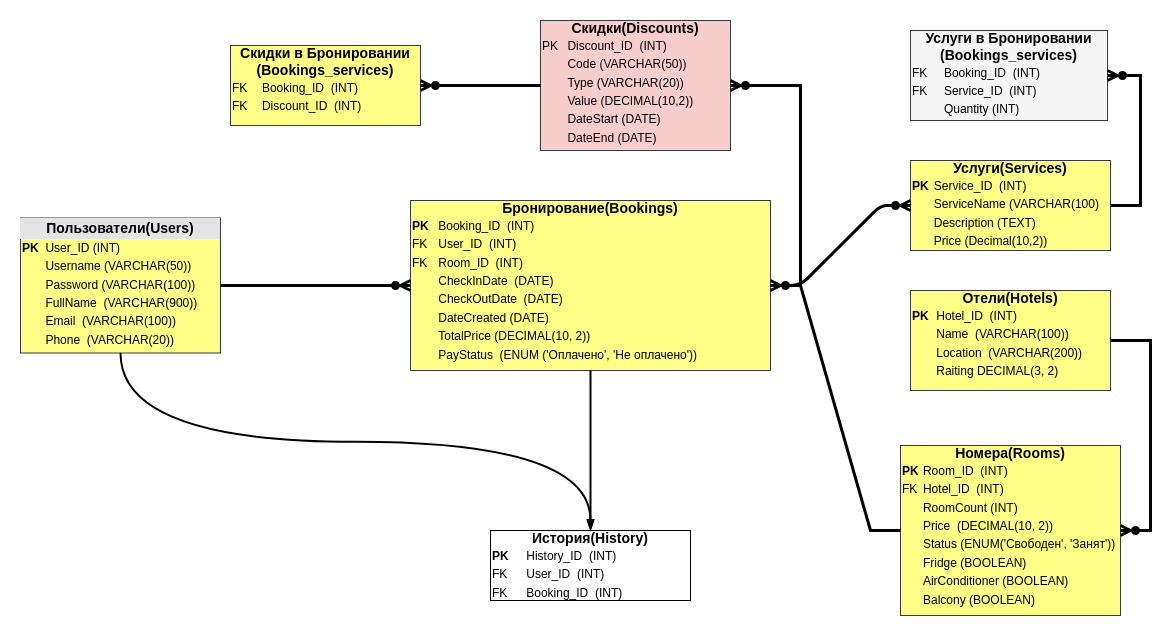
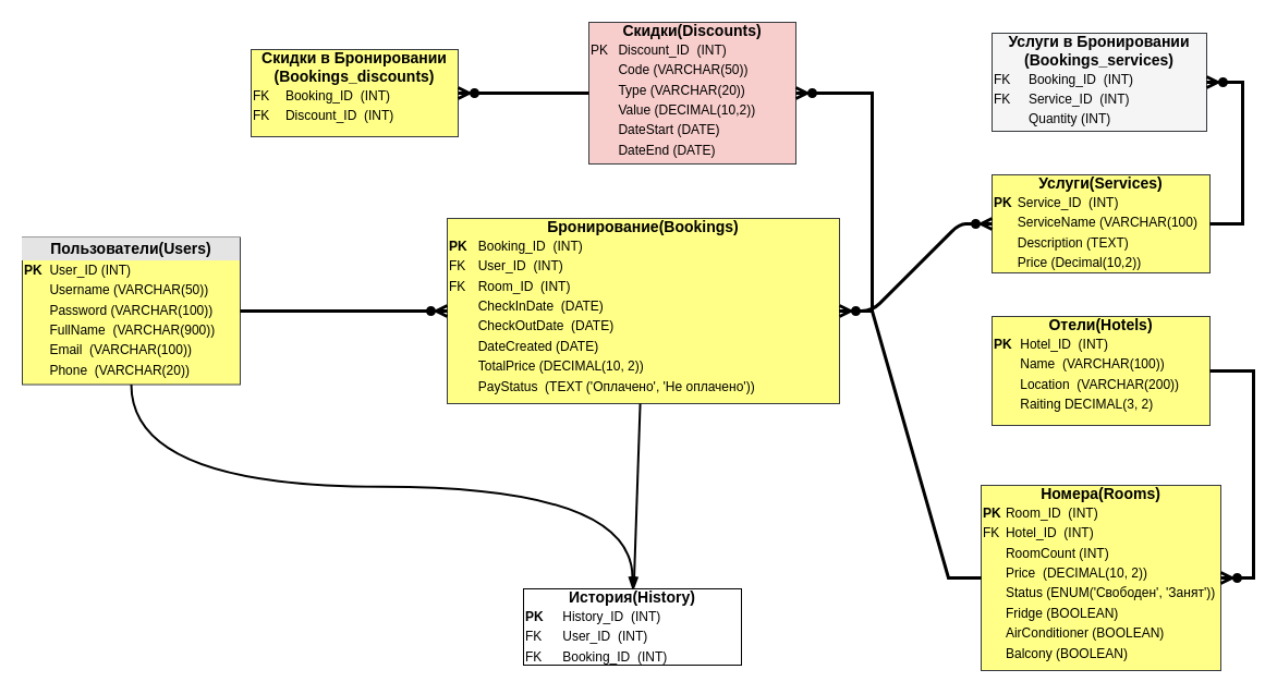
  <mxCell id="0" />
  <mxCell id="1" parent="0" />
  <mxCell id="2" value="&lt;div align=&quot;center&quot; style=&quot;box-sizing: border-box; width: 100%; background: rgb(228, 228, 228); padding: 2px;&quot;&gt;&lt;font style=&quot;font-size: 14px;&quot;&gt;&lt;b&gt;Пользователи(Users)&lt;/b&gt;&lt;/font&gt;&lt;/div&gt;&lt;table style=&quot;width:100%;font-size:1em;&quot; cellpadding=&quot;2&quot; cellspacing=&quot;0&quot;&gt;&lt;tbody&gt;&lt;tr&gt;&lt;td&gt;&lt;b&gt;PK&lt;/b&gt;&lt;/td&gt;&lt;td&gt;User_ID (INT)&lt;/td&gt;&lt;/tr&gt;&lt;tr&gt;&lt;td&gt;&lt;br&gt;&lt;/td&gt;&lt;td&gt;Username (VARCHAR(50))&lt;/td&gt;&lt;/tr&gt;&lt;tr&gt;&lt;td&gt;&lt;br&gt;&lt;/td&gt;&lt;td&gt;Password (VARCHAR(100))&lt;/td&gt;&lt;/tr&gt;&lt;tr&gt;&lt;td&gt;&lt;br&gt;&lt;/td&gt;&lt;td&gt;FullName&amp;nbsp; (VARCHAR(900))&lt;/td&gt;&lt;/tr&gt;&lt;tr&gt;&lt;td&gt;&lt;br&gt;&lt;/td&gt;&lt;td&gt;Email&amp;nbsp; (VARCHAR(100))&lt;/td&gt;&lt;/tr&gt;&lt;tr&gt;&lt;td&gt;&lt;br&gt;&lt;/td&gt;&lt;td&gt;Phone&amp;nbsp; (VARCHAR(20))&lt;/td&gt;&lt;/tr&gt;&lt;tr&gt;&lt;td&gt;&lt;/td&gt;&lt;td&gt;&lt;br&gt;&lt;br&gt;&lt;/td&gt;&lt;/tr&gt;&lt;/tbody&gt;&lt;/table&gt;" style="verticalAlign=top;align=left;overflow=fill;html=1;whiteSpace=wrap;fillColor=#ffff88;strokeColor=#36393d;movable=1;resizable=1;rotatable=1;deletable=1;editable=1;locked=0;connectable=1;" parent="1" vertex="1"><mxGeometry x="20" y="217.5" width="200" height="135" as="geometry" /></mxCell>
  <mxCell id="3" value="&lt;div align=&quot;center&quot;&gt;&lt;font style=&quot;font-size: 14px;&quot;&gt;&lt;b&gt;Отели(Hotels)&lt;/b&gt;&lt;/font&gt;&lt;/div&gt;&lt;table style=&quot;width:100%;font-size:1em;&quot; cellpadding=&quot;2&quot; cellspacing=&quot;0&quot;&gt;&lt;tbody&gt;&lt;tr&gt;&lt;td&gt;&lt;b&gt;PK&lt;/b&gt;&lt;/td&gt;&lt;td&gt;Hotel_ID&amp;nbsp; (INT)&lt;/td&gt;&lt;/tr&gt;&lt;tr&gt;&lt;td&gt;&lt;br&gt;&lt;/td&gt;&lt;td&gt;Name&amp;nbsp; (VARCHAR(100))&lt;/td&gt;&lt;/tr&gt;&lt;tr&gt;&lt;td&gt;&lt;/td&gt;&lt;td&gt;Location&amp;nbsp; (VARCHAR(200))&lt;/td&gt;&lt;/tr&gt;&lt;tr&gt;&lt;td&gt;&lt;br&gt;&lt;/td&gt;&lt;td&gt;Raiting DECIMAL(3, 2)&lt;/td&gt;&lt;/tr&gt;&lt;/tbody&gt;&lt;/table&gt;" style="verticalAlign=top;align=left;overflow=fill;html=1;whiteSpace=wrap;fillColor=#ffff88;strokeColor=#36393d;movable=1;resizable=1;rotatable=1;deletable=1;editable=1;locked=0;connectable=1;" parent="1" vertex="1"><mxGeometry x="910" y="290" width="200" height="100" as="geometry" /></mxCell>
  <mxCell id="4" value="&lt;div align=&quot;center&quot;&gt;&lt;font style=&quot;font-size: 14px;&quot;&gt;&lt;b&gt;Номера(Rooms)&lt;/b&gt;&lt;/font&gt;&lt;/div&gt;&lt;table style=&quot;width:100%;font-size:1em;&quot; cellpadding=&quot;2&quot; cellspacing=&quot;0&quot;&gt;&lt;tbody&gt;&lt;tr&gt;&lt;td&gt;&lt;b&gt;PK&lt;/b&gt;&lt;/td&gt;&lt;td&gt;Room_ID&amp;nbsp; (INT)&lt;/td&gt;&lt;/tr&gt;&lt;tr&gt;&lt;td&gt;FK&lt;/td&gt;&lt;td&gt;Hotel_ID&amp;nbsp; (INT)&lt;/td&gt;&lt;/tr&gt;&lt;tr&gt;&lt;td&gt;&lt;br&gt;&lt;/td&gt;&lt;td&gt;RoomCount (INT)&lt;/td&gt;&lt;/tr&gt;&lt;tr&gt;&lt;td&gt;&amp;nbsp;&amp;nbsp;&amp;nbsp;&amp;nbsp; &lt;br&gt;&lt;/td&gt;&lt;td&gt;Price&amp;nbsp; (DECIMAL(10, 2))&lt;/td&gt;&lt;/tr&gt;&lt;tr&gt;&lt;td&gt;&lt;br&gt;&lt;/td&gt;&lt;td&gt;Status (ENUM('Свободен', 'Занят'))&lt;/td&gt;&lt;/tr&gt;&lt;tr&gt;&lt;td&gt;&lt;br&gt;&lt;/td&gt;&lt;td&gt;Fridge (BOOLEAN)&lt;/td&gt;&lt;/tr&gt;&lt;tr&gt;&lt;td&gt;&lt;br&gt;&lt;/td&gt;&lt;td&gt;AirConditioner (BOOLEAN)&lt;/td&gt;&lt;/tr&gt;&lt;tr&gt;&lt;td&gt;&lt;br&gt;&lt;/td&gt;&lt;td&gt;Balcony (BOOLEAN)&lt;/td&gt;&lt;/tr&gt;&lt;/tbody&gt;&lt;/table&gt;" style="verticalAlign=top;align=left;overflow=fill;html=1;whiteSpace=wrap;fillColor=#ffff88;strokeColor=#36393d;movable=1;resizable=1;rotatable=1;deletable=1;editable=1;locked=0;connectable=1;" parent="1" vertex="1"><mxGeometry x="900" y="445" width="220" height="170" as="geometry" /></mxCell>
- <mxCell id="5" value="&lt;div align=&quot;center&quot;&gt;&lt;font style=&quot;font-size: 14px;&quot;&gt;&lt;b&gt;Бронирование(Bookings)&lt;/b&gt;&lt;/font&gt;&lt;/div&gt;&lt;table style=&quot;width:100%;font-size:1em;&quot; cellpadding=&quot;2&quot; cellspacing=&quot;0&quot;&gt;&lt;tbody&gt;&lt;tr&gt;&lt;td&gt;&lt;b&gt;PK&lt;/b&gt;&lt;/td&gt;&lt;td&gt;Booking_ID&amp;nbsp; (INT)&lt;/td&gt;&lt;/tr&gt;&lt;tr&gt;&lt;td&gt;FK&lt;/td&gt;&lt;td&gt;User_ID&amp;nbsp; (INT)&lt;/td&gt;&lt;/tr&gt;&lt;tr&gt;&lt;td&gt;FK&lt;/td&gt;&lt;td&gt;Room_ID&amp;nbsp; (INT)&lt;/td&gt;&lt;/tr&gt;&lt;tr&gt;&lt;td&gt;&lt;br&gt;&lt;/td&gt;&lt;td&gt;CheckInDate&amp;nbsp; (DATE)&lt;/td&gt;&lt;/tr&gt;&lt;tr&gt;&lt;td&gt;&lt;br&gt;&lt;/td&gt;&lt;td&gt;CheckOutDate&amp;nbsp; (DATE)&lt;/td&gt;&lt;/tr&gt;&lt;tr&gt;&lt;td&gt;&lt;br&gt;&lt;/td&gt;&lt;td&gt;DateCreated (DATE)&lt;/td&gt;&lt;/tr&gt;&lt;tr&gt;&lt;td&gt;&lt;br&gt;&lt;/td&gt;&lt;td&gt;TotalPrice (DECIMAL(10, 2))&lt;/td&gt;&lt;/tr&gt;&lt;tr&gt;&lt;td&gt;&lt;br&gt;&lt;/td&gt;&lt;td&gt;PayStatus&amp;nbsp; (ENUM ('Оплачено', 'Не оплачено'))&lt;/td&gt;&lt;/tr&gt;&lt;/tbody&gt;&lt;/table&gt;" style="verticalAlign=top;align=left;overflow=fill;html=1;whiteSpace=wrap;fillColor=#ffff88;strokeColor=#36393d;movable=1;resizable=1;rotatable=1;deletable=1;editable=1;locked=0;connectable=1;" parent="1" vertex="1"><mxGeometry x="410" y="200" width="360" height="170" as="geometry" /></mxCell>
- <mxCell id="6" value="&lt;div align=&quot;center&quot;&gt;&lt;font style=&quot;font-size: 14px;&quot;&gt;&lt;b&gt;История(History)&lt;/b&gt;&lt;/font&gt;&lt;/div&gt;&lt;table style=&quot;width:100%;font-size:1em;&quot; cellpadding=&quot;2&quot; cellspacing=&quot;0&quot;&gt;&lt;tbody&gt;&lt;tr&gt;&lt;td&gt;&lt;b&gt;PK&lt;/b&gt;&lt;/td&gt;&lt;td&gt;History_ID&amp;nbsp; (INT)&lt;/td&gt;&lt;/tr&gt;&lt;tr&gt;&lt;td&gt;FK&lt;/td&gt;&lt;td&gt;User_ID&amp;nbsp; (INT)&lt;/td&gt;&lt;/tr&gt;&lt;tr&gt;&lt;td&gt;FK&lt;/td&gt;&lt;td&gt;Booking_ID&amp;nbsp; (INT)&lt;/td&gt;&lt;/tr&gt;&lt;/tbody&gt;&lt;/table&gt;" style="verticalAlign=top;align=left;overflow=fill;html=1;whiteSpace=wrap;movable=1;resizable=1;rotatable=1;deletable=1;editable=1;locked=0;connectable=1;" parent="1" vertex="1"><mxGeometry x="490" y="530" width="200" height="70" as="geometry" /></mxCell>
+ <mxCell id="5" value="&lt;div align=&quot;center&quot;&gt;&lt;font style=&quot;font-size: 14px;&quot;&gt;&lt;b&gt;Бронирование(Bookings)&lt;/b&gt;&lt;/font&gt;&lt;/div&gt;&lt;table style=&quot;width:100%;font-size:1em;&quot; cellpadding=&quot;2&quot; cellspacing=&quot;0&quot;&gt;&lt;tbody&gt;&lt;tr&gt;&lt;td&gt;&lt;b&gt;PK&lt;/b&gt;&lt;/td&gt;&lt;td&gt;Booking_ID&amp;nbsp; (INT)&lt;/td&gt;&lt;/tr&gt;&lt;tr&gt;&lt;td&gt;FK&lt;/td&gt;&lt;td&gt;User_ID&amp;nbsp; (INT)&lt;/td&gt;&lt;/tr&gt;&lt;tr&gt;&lt;td&gt;FK&lt;/td&gt;&lt;td&gt;Room_ID&amp;nbsp; (INT)&lt;/td&gt;&lt;/tr&gt;&lt;tr&gt;&lt;td&gt;&lt;br&gt;&lt;/td&gt;&lt;td&gt;CheckInDate&amp;nbsp; (DATE)&lt;/td&gt;&lt;/tr&gt;&lt;tr&gt;&lt;td&gt;&lt;br&gt;&lt;/td&gt;&lt;td&gt;CheckOutDate&amp;nbsp; (DATE)&lt;/td&gt;&lt;/tr&gt;&lt;tr&gt;&lt;td&gt;&lt;br&gt;&lt;/td&gt;&lt;td&gt;DateCreated (DATE)&lt;/td&gt;&lt;/tr&gt;&lt;tr&gt;&lt;td&gt;&lt;br&gt;&lt;/td&gt;&lt;td&gt;TotalPrice (DECIMAL(10, 2))&lt;/td&gt;&lt;/tr&gt;&lt;tr&gt;&lt;td&gt;&lt;br&gt;&lt;/td&gt;&lt;td&gt;PayStatus&amp;nbsp; (TEXT ('Оплачено', 'Не оплачено'))&lt;/td&gt;&lt;/tr&gt;&lt;/tbody&gt;&lt;/table&gt;" style="verticalAlign=top;align=left;overflow=fill;html=1;whiteSpace=wrap;fillColor=#ffff88;strokeColor=#36393d;movable=1;resizable=1;rotatable=1;deletable=1;editable=1;locked=0;connectable=1;" parent="1" vertex="1"><mxGeometry x="410" y="200" width="360" height="170" as="geometry" /></mxCell>
+ <mxCell id="6" value="&lt;div align=&quot;center&quot;&gt;&lt;font style=&quot;font-size: 14px;&quot;&gt;&lt;b&gt;История(History)&lt;/b&gt;&lt;/font&gt;&lt;/div&gt;&lt;table style=&quot;width:100%;font-size:1em;&quot; cellpadding=&quot;2&quot; cellspacing=&quot;0&quot;&gt;&lt;tbody&gt;&lt;tr&gt;&lt;td&gt;&lt;b&gt;PK&lt;/b&gt;&lt;/td&gt;&lt;td&gt;History_ID&amp;nbsp; (INT)&lt;/td&gt;&lt;/tr&gt;&lt;tr&gt;&lt;td&gt;FK&lt;/td&gt;&lt;td&gt;User_ID&amp;nbsp; (INT)&lt;/td&gt;&lt;/tr&gt;&lt;tr&gt;&lt;td&gt;FK&lt;/td&gt;&lt;td&gt;Booking_ID&amp;nbsp; (INT)&lt;/td&gt;&lt;/tr&gt;&lt;/tbody&gt;&lt;/table&gt;" style="verticalAlign=top;align=left;overflow=fill;html=1;whiteSpace=wrap;movable=1;resizable=1;rotatable=1;deletable=1;editable=1;locked=0;connectable=1;" parent="1" vertex="1"><mxGeometry x="480" y="540" width="200" height="70" as="geometry" /></mxCell>
  <mxCell id="7" value="" style="edgeStyle=entityRelationEdgeStyle;fontSize=12;html=1;endArrow=manyOptional;endFill=1;startArrow=none;rounded=0;startFill=0;strokeWidth=3;" parent="1" source="3" target="4" edge="1"><mxGeometry width="60" height="60" relative="1" as="geometry"><mxPoint x="940" y="410" as="sourcePoint" /><mxPoint x="1000" y="350" as="targetPoint" /></mxGeometry></mxCell>
  <mxCell id="8" value="" style="edgeStyle=orthogonalEdgeStyle;fontSize=12;html=1;endArrow=blockThin;endFill=1;startArrow=none;rounded=0;startFill=0;exitX=0.5;exitY=1;exitDx=0;exitDy=0;curved=1;strokeWidth=2;" parent="1" source="2" target="6" edge="1"><mxGeometry width="60" height="60" relative="1" as="geometry"><mxPoint x="690" y="400" as="sourcePoint" /><mxPoint x="750" y="340" as="targetPoint" /></mxGeometry></mxCell>
  <mxCell id="9" value="" style="edgeStyle=entityRelationEdgeStyle;fontSize=12;html=1;endArrow=manyOptional;endFill=1;startArrow=none;rounded=0;startFill=0;strokeWidth=3;" parent="1" source="2" target="5" edge="1"><mxGeometry width="60" height="60" relative="1" as="geometry"><mxPoint x="620" y="410" as="sourcePoint" /><mxPoint x="680" y="350" as="targetPoint" /></mxGeometry></mxCell>
  <mxCell id="10" value="" style="fontSize=12;html=1;endArrow=blockThin;endFill=1;startArrow=none;rounded=0;startFill=0;strokeWidth=2;" parent="1" source="5" target="6" edge="1"><mxGeometry width="60" height="60" relative="1" as="geometry"><mxPoint x="580" y="460" as="sourcePoint" /><mxPoint x="640" y="400" as="targetPoint" /></mxGeometry></mxCell>
  <mxCell id="11" value="" style="edgeStyle=entityRelationEdgeStyle;fontSize=12;html=1;endArrow=manyOptional;endFill=1;startArrow=none;rounded=0;startFill=0;strokeWidth=3;" parent="1" source="4" target="5" edge="1"><mxGeometry width="60" height="60" relative="1" as="geometry"><mxPoint x="750" y="430" as="sourcePoint" /><mxPoint x="810" y="370" as="targetPoint" /></mxGeometry></mxCell>
  <mxCell id="12" value="&lt;div align=&quot;center&quot;&gt;&lt;b&gt;&lt;font style=&quot;font-size: 14px;&quot;&gt;Услуги(Services)&lt;/font&gt;&lt;/b&gt;&lt;/div&gt;&lt;table style=&quot;width:100%;font-size:1em;&quot; cellpadding=&quot;2&quot; cellspacing=&quot;0&quot;&gt;&lt;tbody&gt;&lt;tr&gt;&lt;td&gt;&lt;b&gt;PK&lt;/b&gt;&lt;/td&gt;&lt;td&gt;Service_ID&amp;nbsp; (INT)&lt;/td&gt;&lt;/tr&gt;&lt;tr&gt;&lt;td&gt;&lt;br&gt;&lt;/td&gt;&lt;td&gt;ServiceName (VARCHAR(100)&lt;/td&gt;&lt;/tr&gt;&lt;tr&gt;&lt;td&gt;&lt;br&gt;&lt;/td&gt;&lt;td&gt;Description (TEXT)&lt;/td&gt;&lt;/tr&gt;&lt;tr&gt;&lt;td&gt;&lt;br&gt;&lt;/td&gt;&lt;td&gt;Price (Decimal(10,2))&lt;/td&gt;&lt;/tr&gt;&lt;tr&gt;&lt;td&gt;&amp;nbsp;&lt;br&gt;&lt;/td&gt;&lt;td&gt;&lt;br&gt;&lt;/td&gt;&lt;/tr&gt;&lt;tr&gt;&lt;td&gt;&lt;br&gt;&lt;/td&gt;&lt;td&gt;&lt;br&gt;&lt;/td&gt;&lt;/tr&gt;&lt;tr&gt;&lt;td&gt;&lt;br&gt;&lt;/td&gt;&lt;td&gt;&lt;br&gt;&lt;/td&gt;&lt;/tr&gt;&lt;tr&gt;&lt;td&gt;&lt;br&gt;&lt;/td&gt;&lt;td&gt;&lt;br&gt;&lt;/td&gt;&lt;/tr&gt;&lt;tr&gt;&lt;td&gt;&lt;br&gt;&lt;/td&gt;&lt;td&gt;&lt;br&gt;&lt;/td&gt;&lt;/tr&gt;&lt;tr&gt;&lt;td&gt;&lt;br&gt;&lt;/td&gt;&lt;td&gt;&lt;br&gt;&lt;/td&gt;&lt;/tr&gt;&lt;/tbody&gt;&lt;/table&gt;" style="verticalAlign=top;align=left;overflow=fill;html=1;whiteSpace=wrap;fillColor=#ffff88;strokeColor=#36393d;movable=1;resizable=1;rotatable=1;deletable=1;editable=1;locked=0;connectable=1;" vertex="1" parent="1"><mxGeometry x="910" y="160" width="200" height="90" as="geometry" /></mxCell>
  <mxCell id="13" value="&lt;div align=&quot;center&quot;&gt;&lt;font style=&quot;font-size: 14px;&quot;&gt;&lt;b&gt;Услуги в Бронировании&lt;/b&gt;&lt;/font&gt;&lt;/div&gt;&lt;div align=&quot;center&quot;&gt;&lt;font style=&quot;font-size: 14px;&quot;&gt;&lt;b&gt;(Bookings_services)&lt;/b&gt;&lt;/font&gt;&lt;/div&gt;&lt;table style=&quot;width:100%;font-size:1em;&quot; cellpadding=&quot;2&quot; cellspacing=&quot;0&quot;&gt;&lt;tbody&gt;&lt;tr&gt;&lt;td&gt;FK&lt;/td&gt;&lt;td&gt;Booking_ID&amp;nbsp; (INT)&lt;/td&gt;&lt;/tr&gt;&lt;tr&gt;&lt;td&gt;FK&lt;/td&gt;&lt;td&gt;Service_ID&amp;nbsp; (INT)&lt;/td&gt;&lt;/tr&gt;&lt;tr&gt;&lt;td&gt;&lt;br&gt;&lt;/td&gt;&lt;td&gt;Quantity (INT)&lt;/td&gt;&lt;/tr&gt;&lt;/tbody&gt;&lt;/table&gt;" style="verticalAlign=top;align=left;overflow=fill;html=1;whiteSpace=wrap;fillColor=#f5f5f5;strokeColor=#36393d;movable=1;resizable=1;rotatable=1;deletable=1;editable=1;locked=0;connectable=1;" vertex="1" parent="1"><mxGeometry x="910" y="30" width="197" height="90" as="geometry" /></mxCell>
  <mxCell id="14" value="&lt;div align=&quot;center&quot;&gt;&lt;b&gt;&lt;font style=&quot;font-size: 14px;&quot;&gt;Скидки(Discounts)&lt;/font&gt;&lt;/b&gt;&lt;/div&gt;&lt;table style=&quot;width:100%;font-size:1em;&quot; cellpadding=&quot;2&quot; cellspacing=&quot;0&quot;&gt;&lt;tbody&gt;&lt;tr&gt;&lt;td&gt;PK&lt;/td&gt;&lt;td&gt;Discount_ID&amp;nbsp; (INT)&lt;/td&gt;&lt;/tr&gt;&lt;tr&gt;&lt;td&gt;&lt;br&gt;&lt;/td&gt;&lt;td&gt;Code (VARCHAR(50))&lt;/td&gt;&lt;/tr&gt;&lt;tr&gt;&lt;td&gt;&lt;br&gt;&lt;/td&gt;&lt;td&gt;Type (VARCHAR(20))&lt;/td&gt;&lt;/tr&gt;&lt;tr&gt;&lt;td&gt;&lt;br&gt;&lt;/td&gt;&lt;td&gt;Value (DECIMAL(10,2))&lt;/td&gt;&lt;/tr&gt;&lt;tr&gt;&lt;td&gt;&lt;br&gt;&lt;/td&gt;&lt;td&gt;DateStart (DATE)&lt;/td&gt;&lt;/tr&gt;&lt;tr&gt;&lt;td&gt;&lt;br&gt;&lt;/td&gt;&lt;td&gt;DateEnd (DATE)&lt;/td&gt;&lt;/tr&gt;&lt;/tbody&gt;&lt;/table&gt;" style="verticalAlign=top;align=left;overflow=fill;html=1;whiteSpace=wrap;fillColor=#f8cecc;strokeColor=#36393d;movable=1;resizable=1;rotatable=1;deletable=1;editable=1;locked=0;connectable=1;" vertex="1" parent="1"><mxGeometry x="540" y="20" width="190" height="130" as="geometry" /></mxCell>
- <mxCell id="15" value="&lt;div align=&quot;center&quot;&gt;&lt;font style=&quot;font-size: 14px;&quot;&gt;&lt;b&gt;Скидки в Бронировании&lt;/b&gt;&lt;/font&gt;&lt;/div&gt;&lt;div align=&quot;center&quot;&gt;&lt;font style=&quot;font-size: 14px;&quot;&gt;&lt;b&gt;(Bookings_services)&lt;/b&gt;&lt;/font&gt;&lt;/div&gt;&lt;table style=&quot;width:100%;font-size:1em;&quot; cellpadding=&quot;2&quot; cellspacing=&quot;0&quot;&gt;&lt;tbody&gt;&lt;tr&gt;&lt;td&gt;FK&lt;/td&gt;&lt;td&gt;Booking_ID&amp;nbsp; (INT)&lt;/td&gt;&lt;/tr&gt;&lt;tr&gt;&lt;td&gt;FK&lt;/td&gt;&lt;td&gt;Discount_ID&amp;nbsp; (INT)&lt;/td&gt;&lt;/tr&gt;&lt;/tbody&gt;&lt;/table&gt;" style="verticalAlign=top;align=left;overflow=fill;html=1;whiteSpace=wrap;fillColor=#ffff88;strokeColor=#36393d;movable=1;resizable=1;rotatable=1;deletable=1;editable=1;locked=0;connectable=1;" vertex="1" parent="1"><mxGeometry x="230" y="45" width="190" height="80" as="geometry" /></mxCell>
+ <mxCell id="15" value="&lt;div align=&quot;center&quot;&gt;&lt;font style=&quot;font-size: 14px;&quot;&gt;&lt;b&gt;Скидки в Бронировании&lt;/b&gt;&lt;/font&gt;&lt;/div&gt;&lt;div align=&quot;center&quot;&gt;&lt;font style=&quot;font-size: 14px;&quot;&gt;&lt;b&gt;(Bookings_discounts)&lt;/b&gt;&lt;/font&gt;&lt;/div&gt;&lt;table style=&quot;width:100%;font-size:1em;&quot; cellpadding=&quot;2&quot; cellspacing=&quot;0&quot;&gt;&lt;tbody&gt;&lt;tr&gt;&lt;td&gt;FK&lt;/td&gt;&lt;td&gt;Booking_ID&amp;nbsp; (INT)&lt;/td&gt;&lt;/tr&gt;&lt;tr&gt;&lt;td&gt;FK&lt;/td&gt;&lt;td&gt;Discount_ID&amp;nbsp; (INT)&lt;/td&gt;&lt;/tr&gt;&lt;/tbody&gt;&lt;/table&gt;" style="verticalAlign=top;align=left;overflow=fill;html=1;whiteSpace=wrap;fillColor=#ffff88;strokeColor=#36393d;movable=1;resizable=1;rotatable=1;deletable=1;editable=1;locked=0;connectable=1;" vertex="1" parent="1"><mxGeometry x="230" y="45" width="190" height="80" as="geometry" /></mxCell>
  <mxCell id="16" value="" style="fontSize=12;html=1;endArrow=manyOptional;endFill=1;startArrow=none;rounded=1;startFill=0;strokeWidth=3;edgeStyle=entityRelationEdgeStyle;" edge="1" parent="1" source="5" target="12"><mxGeometry width="60" height="60" relative="1" as="geometry"><mxPoint x="790" y="240" as="sourcePoint" /><mxPoint x="1010" y="180" as="targetPoint" /><Array as="points"><mxPoint x="820" y="220" /></Array></mxGeometry></mxCell>
  <mxCell id="17" value="" style="edgeStyle=entityRelationEdgeStyle;fontSize=12;html=1;endArrow=manyOptional;endFill=1;startArrow=none;rounded=0;startFill=0;strokeWidth=3;" edge="1" parent="1" source="5" target="14"><mxGeometry width="60" height="60" relative="1" as="geometry"><mxPoint x="780" y="120" as="sourcePoint" /><mxPoint x="840" y="60" as="targetPoint" /></mxGeometry></mxCell>
  <mxCell id="18" value="" style="edgeStyle=entityRelationEdgeStyle;fontSize=12;html=1;endArrow=manyOptional;endFill=1;startArrow=none;rounded=0;startFill=0;strokeWidth=3;" edge="1" parent="1" source="12" target="13"><mxGeometry width="60" height="60" relative="1" as="geometry"><mxPoint x="1200" y="90" as="sourcePoint" /><mxPoint x="1260" y="30" as="targetPoint" /></mxGeometry></mxCell>
  <mxCell id="19" value="" style="edgeStyle=entityRelationEdgeStyle;fontSize=12;html=1;endArrow=manyOptional;endFill=1;startArrow=none;rounded=0;startFill=0;strokeWidth=3;" edge="1" parent="1" source="14" target="15"><mxGeometry width="60" height="60" relative="1" as="geometry"><mxPoint x="440" y="100" as="sourcePoint" /><mxPoint x="500" y="40" as="targetPoint" /></mxGeometry></mxCell>
